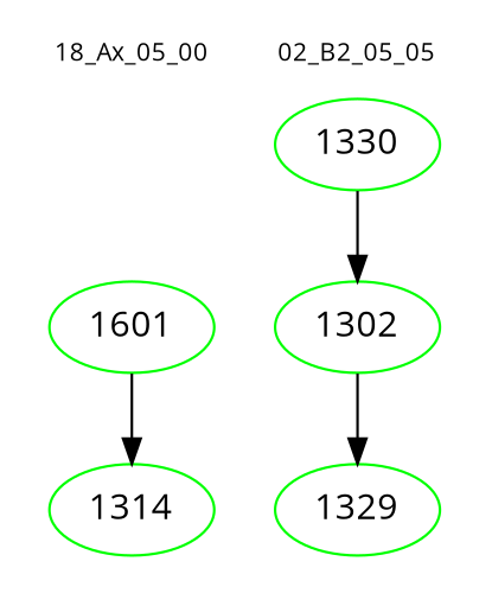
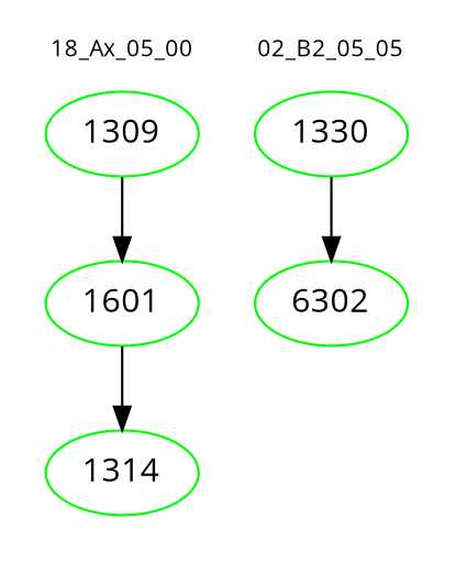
  digraph {
    fontname="Open Sans"
    node [color=green fontname="Open Sans"]
    edge [color=black fontname="Open Sans"]
+   n1 [label=1309]
    n2 [label=1601]
    n3 [label=1314]
    n4 [label=1330]
-   n5 [label=1302]
-   n6 [label=1329]
+   n5 [label=6302]
    subgraph cluster_1 {
      color=white
      fontsize=10
      label="18_Ax_05_00"
+     n1
      n2
      n3
    }
    subgraph cluster_2 {
      color=white
      fontsize=10
      label="02_B2_05_05"
      n4
      n5
-     n6
    }
+   n1 -> n2
    n2 -> n3
    n4 -> n5
-   n5 -> n6
  }
